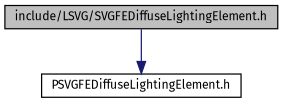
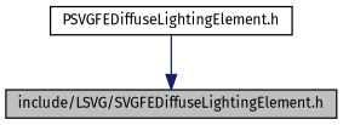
  digraph {
    fontname="Fira Sans"
    node [color=black fontname="Fira Sans" fontsize=10 shape=record style=filled]
    n1 [fillcolor=grey75 fontcolor=black height=0.2 label="include/LSVG/SVGFEDiffuseLightingElement.h" width=0.4]
    n2 [fillcolor=white height=0.2 label="PSVGFEDiffuseLightingElement.h" width=0.4]
-   n1 -> n2 [color=midnightblue fontname="Fira Sans" fontsize=10 labelfontname=Helvetica labelfontsize=10 style=solid]
+   n2 -> n1 [color=midnightblue fontname="Fira Sans" fontsize=10 labelfontname=Helvetica labelfontsize=10 style=solid]
  }
